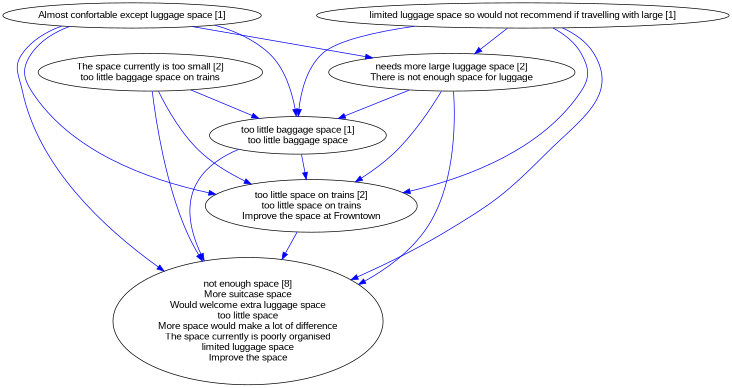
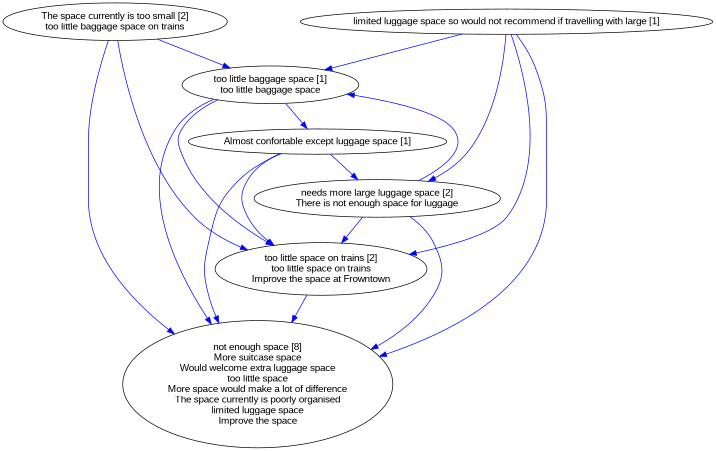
  digraph {
    fontname="Liberation Sans"
    node [fontname="Liberation Sans"]
    edge [color=blue fontname="Liberation Sans"]
    "The space currently is too small [2]\ntoo little baggage space on trains"
    "too little space on trains [2]\ntoo little space on trains\nImprove the space at Frowntown"
    "not enough space [8]\nMore suitcase space\nWould welcome extra luggage space\ntoo little space\nMore space would make a lot of difference\nThe space currently is poorly organised\nlimited luggage space\nImprove the space"
    "too little baggage space [1]\ntoo little baggage space"
    "needs more large luggage space [2]\nThere is not enough space for luggage"
    "Almost confortable except luggage space [1]"
    "limited luggage space so would not recommend if travelling with large [1]"
    "The space currently is too small [2]\ntoo little baggage space on trains" -> "too little space on trains [2]\ntoo little space on trains\nImprove the space at Frowntown"
    "The space currently is too small [2]\ntoo little baggage space on trains" -> "not enough space [8]\nMore suitcase space\nWould welcome extra luggage space\ntoo little space\nMore space would make a lot of difference\nThe space currently is poorly organised\nlimited luggage space\nImprove the space"
    "The space currently is too small [2]\ntoo little baggage space on trains" -> "too little baggage space [1]\ntoo little baggage space"
    "too little space on trains [2]\ntoo little space on trains\nImprove the space at Frowntown" -> "not enough space [8]\nMore suitcase space\nWould welcome extra luggage space\ntoo little space\nMore space would make a lot of difference\nThe space currently is poorly organised\nlimited luggage space\nImprove the space"
    "too little baggage space [1]\ntoo little baggage space" -> "too little space on trains [2]\ntoo little space on trains\nImprove the space at Frowntown"
    "too little baggage space [1]\ntoo little baggage space" -> "not enough space [8]\nMore suitcase space\nWould welcome extra luggage space\ntoo little space\nMore space would make a lot of difference\nThe space currently is poorly organised\nlimited luggage space\nImprove the space"
    "needs more large luggage space [2]\nThere is not enough space for luggage" -> "too little space on trains [2]\ntoo little space on trains\nImprove the space at Frowntown"
    "needs more large luggage space [2]\nThere is not enough space for luggage" -> "not enough space [8]\nMore suitcase space\nWould welcome extra luggage space\ntoo little space\nMore space would make a lot of difference\nThe space currently is poorly organised\nlimited luggage space\nImprove the space"
    "needs more large luggage space [2]\nThere is not enough space for luggage" -> "too little baggage space [1]\ntoo little baggage space"
    "Almost confortable except luggage space [1]" -> "too little space on trains [2]\ntoo little space on trains\nImprove the space at Frowntown"
    "Almost confortable except luggage space [1]" -> "not enough space [8]\nMore suitcase space\nWould welcome extra luggage space\ntoo little space\nMore space would make a lot of difference\nThe space currently is poorly organised\nlimited luggage space\nImprove the space"
-   "Almost confortable except luggage space [1]" -> "too little baggage space [1]\ntoo little baggage space"
+   "too little baggage space [1]\ntoo little baggage space" -> "Almost confortable except luggage space [1]"
    "Almost confortable except luggage space [1]" -> "needs more large luggage space [2]\nThere is not enough space for luggage"
    "limited luggage space so would not recommend if travelling with large [1]" -> "too little space on trains [2]\ntoo little space on trains\nImprove the space at Frowntown"
    "limited luggage space so would not recommend if travelling with large [1]" -> "not enough space [8]\nMore suitcase space\nWould welcome extra luggage space\ntoo little space\nMore space would make a lot of difference\nThe space currently is poorly organised\nlimited luggage space\nImprove the space"
    "limited luggage space so would not recommend if travelling with large [1]" -> "too little baggage space [1]\ntoo little baggage space"
    "limited luggage space so would not recommend if travelling with large [1]" -> "needs more large luggage space [2]\nThere is not enough space for luggage"
  }
